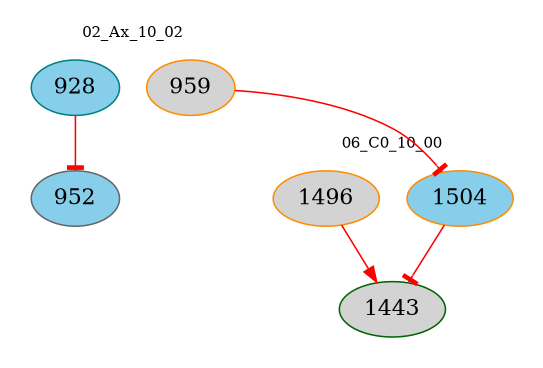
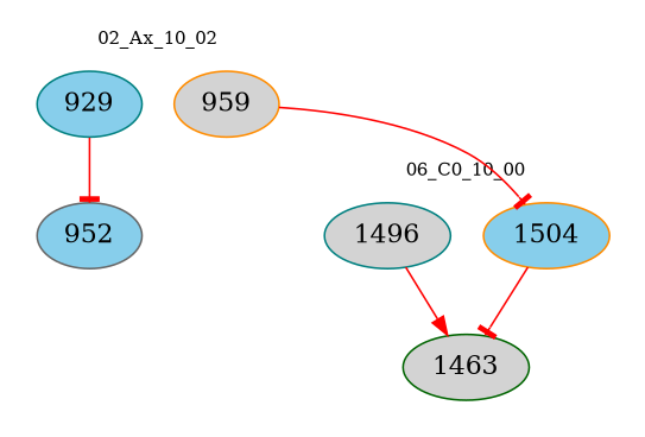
  digraph {
    node [color=darkorange fillcolor=lightgrey style=filled]
    edge [arrowhead=tee color=red]
    n1 [label=959]
-   n2 [color=teal fillcolor=skyblue label=928]
+   n2 [color=teal fillcolor=skyblue label=929]
    n3 [color=gray40 fillcolor=skyblue label=952]
    n4 [fillcolor=skyblue label=1504]
-   n5 [color=darkgreen label=1443]
-   n6 [label=1496]
+   n5 [color=darkgreen label=1463]
+   n6 [color=teal label=1496]
    subgraph cluster_1 {
      color=white
      fontsize=10
      label="02_Ax_10_02"
      n1
      n2
      n3
    }
    subgraph cluster_2 {
      color=white
      fontsize=10
      label="06_C0_10_00"
      n4
      n5
      n6
    }
    n1 -> n4
    n2 -> n3
    n4 -> n5
    n6 -> n5 [arrowhead=normal]
  }
